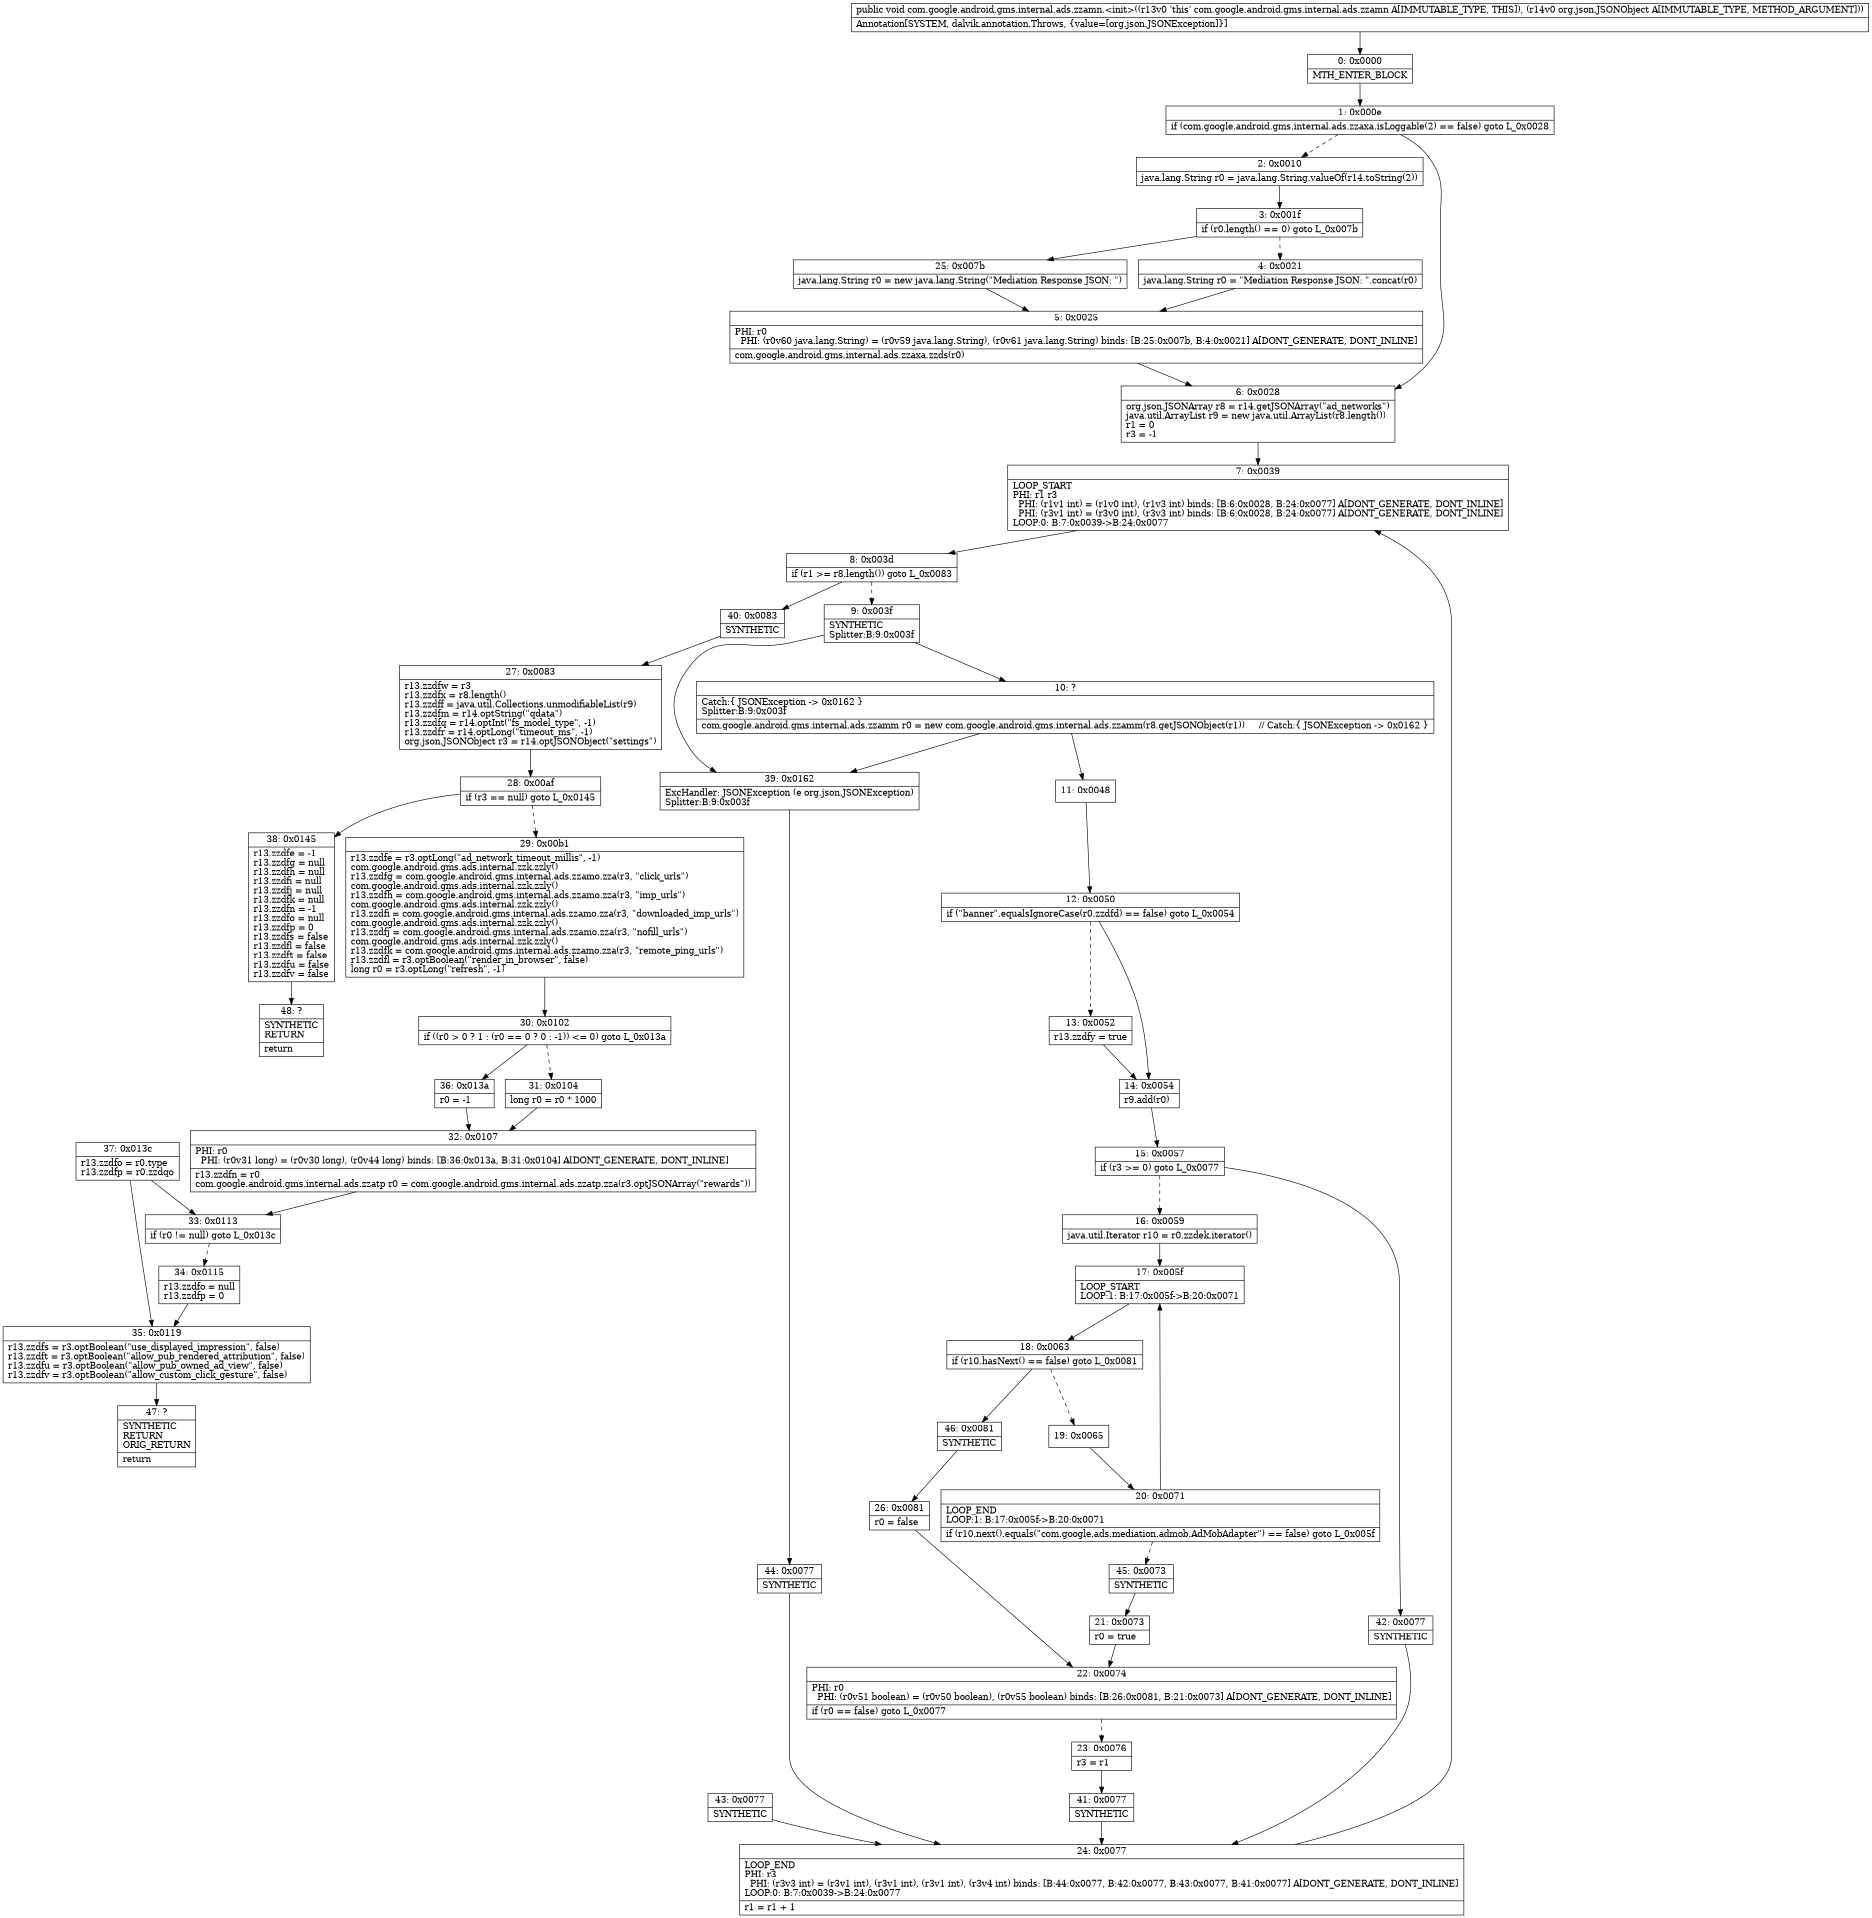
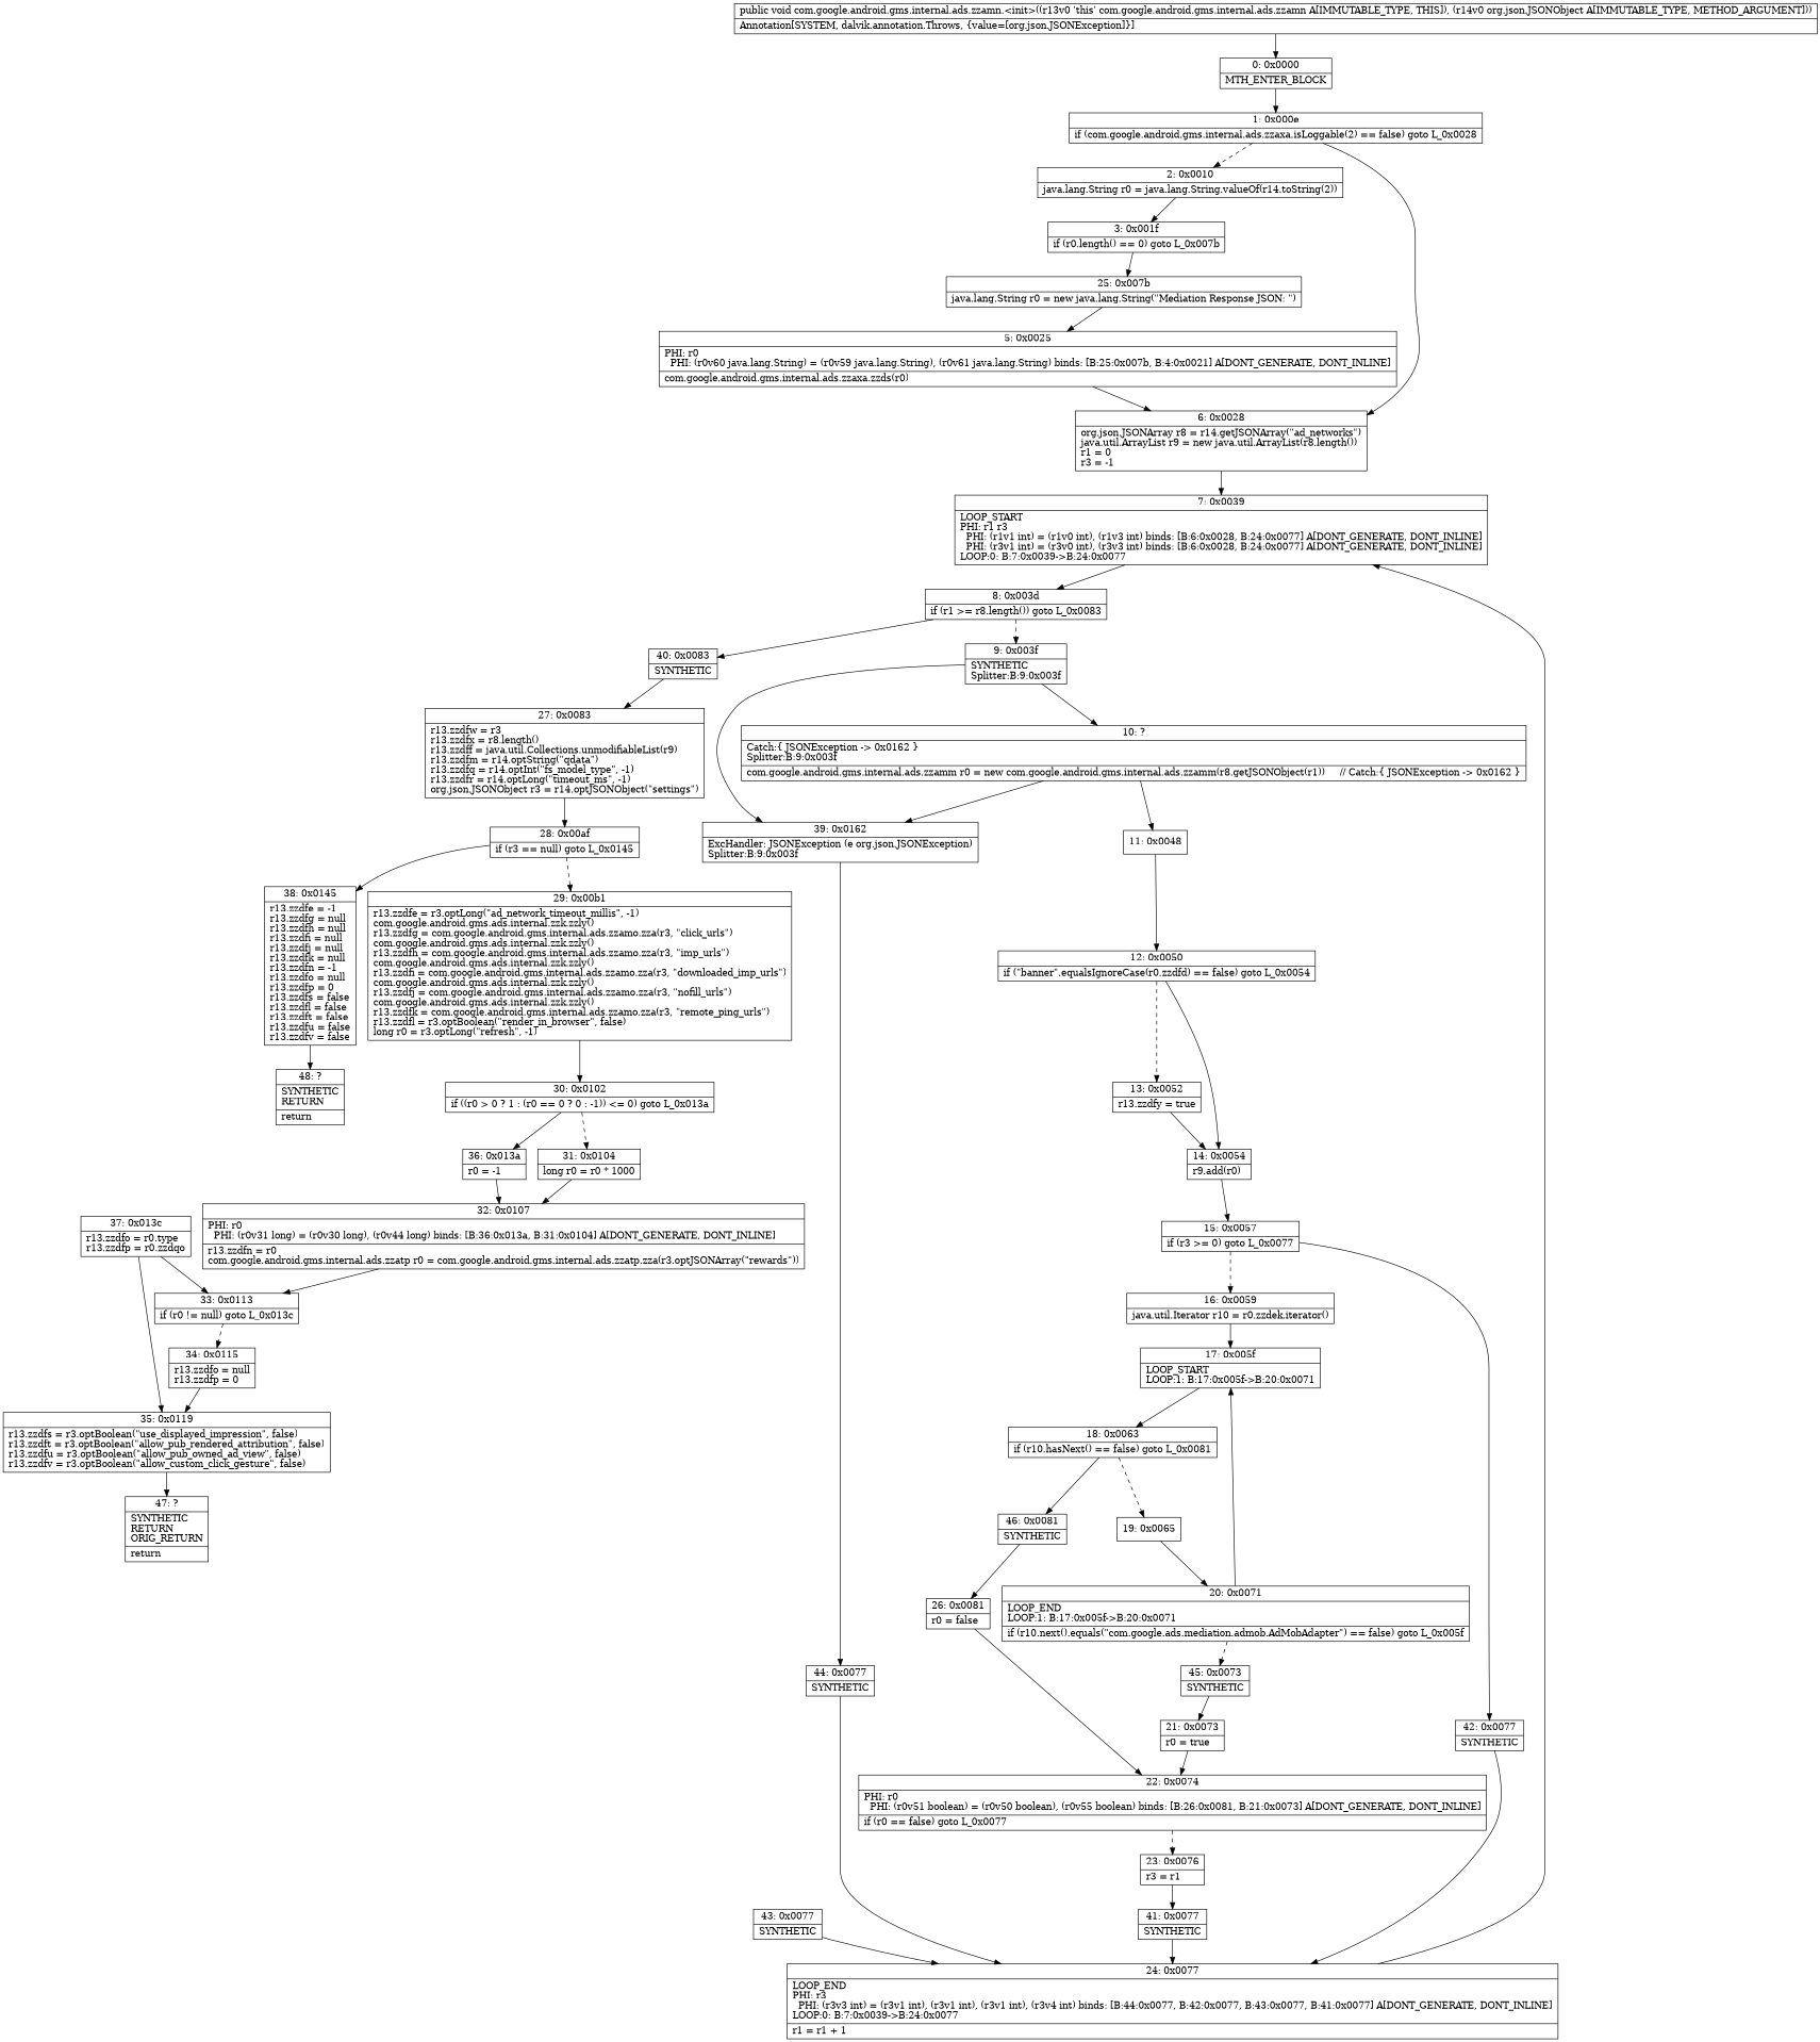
  digraph {
    fontname="DejaVu Serif"
    node [fontname="DejaVu Serif" shape=record]
    edge [fontname="DejaVu Serif"]
    n1 [label="{0\:\ 0x0000|MTH_ENTER_BLOCK\l}"]
    n2 [label="{1\:\ 0x000e|if (com.google.android.gms.internal.ads.zzaxa.isLoggable(2) == false) goto L_0x0028\l}"]
    n3 [label="{2\:\ 0x0010|java.lang.String r0 = java.lang.String.valueOf(r14.toString(2))\l}"]
    n4 [label="{6\:\ 0x0028|org.json.JSONArray r8 = r14.getJSONArray(\"ad_networks\")\ljava.util.ArrayList r9 = new java.util.ArrayList(r8.length())\lr1 = 0\lr3 = \-1\l}"]
    n5 [label="{3\:\ 0x001f|if (r0.length() == 0) goto L_0x007b\l}"]
    n6 [label="{7\:\ 0x0039|LOOP_START\lPHI: r1 r3 \l  PHI: (r1v1 int) = (r1v0 int), (r1v3 int) binds: [B:6:0x0028, B:24:0x0077] A[DONT_GENERATE, DONT_INLINE]\l  PHI: (r3v1 int) = (r3v0 int), (r3v3 int) binds: [B:6:0x0028, B:24:0x0077] A[DONT_GENERATE, DONT_INLINE]\lLOOP:0: B:7:0x0039\-\>B:24:0x0077\l}"]
-   n7 [label="{4\:\ 0x0021|java.lang.String r0 = \"Mediation Response JSON: \".concat(r0)\l}"]
    n8 [label="{25\:\ 0x007b|java.lang.String r0 = new java.lang.String(\"Mediation Response JSON: \")\l}"]
    n9 [label="{5\:\ 0x0025|PHI: r0 \l  PHI: (r0v60 java.lang.String) = (r0v59 java.lang.String), (r0v61 java.lang.String) binds: [B:25:0x007b, B:4:0x0021] A[DONT_GENERATE, DONT_INLINE]\l|com.google.android.gms.internal.ads.zzaxa.zzds(r0)\l}"]
    n10 [label="{8\:\ 0x003d|if (r1 \>= r8.length()) goto L_0x0083\l}"]
    n11 [label="{9\:\ 0x003f|SYNTHETIC\lSplitter:B:9:0x003f\l}"]
    n12 [label="{40\:\ 0x0083|SYNTHETIC\l}"]
    n13 [label="{10\:\ ?|Catch:\{ JSONException \-\> 0x0162 \}\lSplitter:B:9:0x003f\l|com.google.android.gms.internal.ads.zzamm r0 = new com.google.android.gms.internal.ads.zzamm(r8.getJSONObject(r1))     \/\/ Catch:\{ JSONException \-\> 0x0162 \}\l}"]
    n14 [label="{39\:\ 0x0162|ExcHandler: JSONException (e org.json.JSONException)\lSplitter:B:9:0x003f\l}"]
    n15 [label="{27\:\ 0x0083|r13.zzdfw = r3\lr13.zzdfx = r8.length()\lr13.zzdff = java.util.Collections.unmodifiableList(r9)\lr13.zzdfm = r14.optString(\"qdata\")\lr13.zzdfq = r14.optInt(\"fs_model_type\", \-1)\lr13.zzdfr = r14.optLong(\"timeout_ms\", \-1)\lorg.json.JSONObject r3 = r14.optJSONObject(\"settings\")\l}"]
    n16 [label="{11\:\ 0x0048}"]
    n17 [label="{44\:\ 0x0077|SYNTHETIC\l}"]
    n18 [label="{12\:\ 0x0050|if (\"banner\".equalsIgnoreCase(r0.zzdfd) == false) goto L_0x0054\l}"]
    n19 [label="{13\:\ 0x0052|r13.zzdfy = true\l}"]
    n20 [label="{14\:\ 0x0054|r9.add(r0)\l}"]
    n21 [label="{15\:\ 0x0057|if (r3 \>= 0) goto L_0x0077\l}"]
    n22 [label="{16\:\ 0x0059|java.util.Iterator r10 = r0.zzdek.iterator()\l}"]
    n23 [label="{42\:\ 0x0077|SYNTHETIC\l}"]
    n24 [label="{17\:\ 0x005f|LOOP_START\lLOOP:1: B:17:0x005f\-\>B:20:0x0071\l}"]
    n25 [label="{24\:\ 0x0077|LOOP_END\lPHI: r3 \l  PHI: (r3v3 int) = (r3v1 int), (r3v1 int), (r3v1 int), (r3v4 int) binds: [B:44:0x0077, B:42:0x0077, B:43:0x0077, B:41:0x0077] A[DONT_GENERATE, DONT_INLINE]\lLOOP:0: B:7:0x0039\-\>B:24:0x0077\l|r1 = r1 + 1\l}"]
    n26 [label="{18\:\ 0x0063|if (r10.hasNext() == false) goto L_0x0081\l}"]
    n27 [label="{19\:\ 0x0065}"]
    n28 [label="{46\:\ 0x0081|SYNTHETIC\l}"]
    n29 [label="{20\:\ 0x0071|LOOP_END\lLOOP:1: B:17:0x005f\-\>B:20:0x0071\l|if (r10.next().equals(\"com.google.ads.mediation.admob.AdMobAdapter\") == false) goto L_0x005f\l}"]
    n30 [label="{26\:\ 0x0081|r0 = false\l}"]
    n31 [label="{45\:\ 0x0073|SYNTHETIC\l}"]
    n32 [label="{21\:\ 0x0073|r0 = true\l}"]
    n33 [label="{22\:\ 0x0074|PHI: r0 \l  PHI: (r0v51 boolean) = (r0v50 boolean), (r0v55 boolean) binds: [B:26:0x0081, B:21:0x0073] A[DONT_GENERATE, DONT_INLINE]\l|if (r0 == false) goto L_0x0077\l}"]
    n34 [label="{23\:\ 0x0076|r3 = r1\l}"]
    n35 [label="{41\:\ 0x0077|SYNTHETIC\l}"]
    n36 [label="{43\:\ 0x0077|SYNTHETIC\l}"]
    n37 [label="{28\:\ 0x00af|if (r3 == null) goto L_0x0145\l}"]
    n38 [label="{29\:\ 0x00b1|r13.zzdfe = r3.optLong(\"ad_network_timeout_millis\", \-1)\lcom.google.android.gms.ads.internal.zzk.zzly()\lr13.zzdfg = com.google.android.gms.internal.ads.zzamo.zza(r3, \"click_urls\")\lcom.google.android.gms.ads.internal.zzk.zzly()\lr13.zzdfh = com.google.android.gms.internal.ads.zzamo.zza(r3, \"imp_urls\")\lcom.google.android.gms.ads.internal.zzk.zzly()\lr13.zzdfi = com.google.android.gms.internal.ads.zzamo.zza(r3, \"downloaded_imp_urls\")\lcom.google.android.gms.ads.internal.zzk.zzly()\lr13.zzdfj = com.google.android.gms.internal.ads.zzamo.zza(r3, \"nofill_urls\")\lcom.google.android.gms.ads.internal.zzk.zzly()\lr13.zzdfk = com.google.android.gms.internal.ads.zzamo.zza(r3, \"remote_ping_urls\")\lr13.zzdfl = r3.optBoolean(\"render_in_browser\", false)\llong r0 = r3.optLong(\"refresh\", \-1)\l}"]
    n39 [label="{38\:\ 0x0145|r13.zzdfe = \-1\lr13.zzdfg = null\lr13.zzdfh = null\lr13.zzdfi = null\lr13.zzdfj = null\lr13.zzdfk = null\lr13.zzdfn = \-1\lr13.zzdfo = null\lr13.zzdfp = 0\lr13.zzdfs = false\lr13.zzdfl = false\lr13.zzdft = false\lr13.zzdfu = false\lr13.zzdfv = false\l}"]
    n40 [label="{30\:\ 0x0102|if ((r0 \> 0 ? 1 : (r0 == 0 ? 0 : \-1)) \<= 0) goto L_0x013a\l}"]
    n41 [label="{48\:\ ?|SYNTHETIC\lRETURN\l|return\l}"]
    n42 [label="{31\:\ 0x0104|long r0 = r0 * 1000\l}"]
    n43 [label="{36\:\ 0x013a|r0 = \-1\l}"]
    n44 [label="{32\:\ 0x0107|PHI: r0 \l  PHI: (r0v31 long) = (r0v30 long), (r0v44 long) binds: [B:36:0x013a, B:31:0x0104] A[DONT_GENERATE, DONT_INLINE]\l|r13.zzdfn = r0\lcom.google.android.gms.internal.ads.zzatp r0 = com.google.android.gms.internal.ads.zzatp.zza(r3.optJSONArray(\"rewards\"))\l}"]
    n45 [label="{33\:\ 0x0113|if (r0 != null) goto L_0x013c\l}"]
    n46 [label="{34\:\ 0x0115|r13.zzdfo = null\lr13.zzdfp = 0\l}"]
    n47 [label="{35\:\ 0x0119|r13.zzdfs = r3.optBoolean(\"use_displayed_impression\", false)\lr13.zzdft = r3.optBoolean(\"allow_pub_rendered_attribution\", false)\lr13.zzdfu = r3.optBoolean(\"allow_pub_owned_ad_view\", false)\lr13.zzdfv = r3.optBoolean(\"allow_custom_click_gesture\", false)\l}"]
    n48 [label="{37\:\ 0x013c|r13.zzdfo = r0.type\lr13.zzdfp = r0.zzdqo\l}"]
    n49 [label="{47\:\ ?|SYNTHETIC\lRETURN\lORIG_RETURN\l|return\l}"]
    n50 [label="{public void com.google.android.gms.internal.ads.zzamn.\<init\>((r13v0 'this' com.google.android.gms.internal.ads.zzamn A[IMMUTABLE_TYPE, THIS]), (r14v0 org.json.JSONObject A[IMMUTABLE_TYPE, METHOD_ARGUMENT]))  | Annotation[SYSTEM, dalvik.annotation.Throws, \{value=[org.json.JSONException]\}]\l}"]
    n1 -> n2
    n2 -> n3 [style=dashed]
    n2 -> n4
    n3 -> n5
    n4 -> n6
-   n5 -> n7 [style=dashed]
    n5 -> n8
    n6 -> n10
-   n7 -> n9
    n8 -> n9
    n9 -> n4
    n10 -> n11 [style=dashed]
    n10 -> n12
    n11 -> n13
    n11 -> n14
    n12 -> n15
    n13 -> n14
    n13 -> n16
    n14 -> n17
    n15 -> n37
    n16 -> n18
    n17 -> n25
    n18 -> n19 [style=dashed]
    n18 -> n20
    n19 -> n20
    n20 -> n21
    n21 -> n22 [style=dashed]
    n21 -> n23
    n22 -> n24
    n23 -> n25
    n24 -> n26
    n25 -> n6
    n26 -> n27 [style=dashed]
    n26 -> n28
    n27 -> n29
    n28 -> n30
    n29 -> n24
    n29 -> n31 [style=dashed]
    n30 -> n33
    n31 -> n32
    n32 -> n33
    n33 -> n34 [style=dashed]
    n34 -> n35
    n35 -> n25
    n36 -> n25
    n37 -> n38 [style=dashed]
    n37 -> n39
    n38 -> n40
    n39 -> n41
    n40 -> n42 [style=dashed]
    n40 -> n43
    n42 -> n44
    n43 -> n44
    n44 -> n45
    n45 -> n46 [style=dashed]
    n46 -> n47
    n47 -> n49
    n48 -> n45
    n48 -> n47
    n50 -> n1
  }
